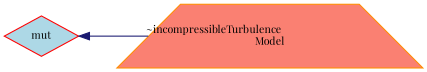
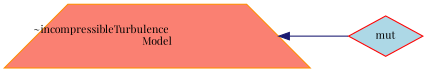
  digraph {
    rankdir=LR
    fontname="Playfair Display"
    node [fontname="Playfair Display" fontsize=10 style=filled]
    n1 [color=red fillcolor=lightblue fontcolor=black height=0.2 label=mut shape=diamond width=0.4]
    n2 [color=darkorange height=0.2 label="~incompressibleTurbulence\lModel" shape=trapezium width=0.4 fillcolor=salmon]
-   n1 -> n2 [color=midnightblue dir=back fontname="Playfair Display" fontsize=10 labelfontname=Helvetica labelfontsize=10 style=solid]
+   n2 -> n1 [color=midnightblue dir=back fontname="Playfair Display" fontsize=10 labelfontname=Helvetica labelfontsize=10 style=solid]
  }
